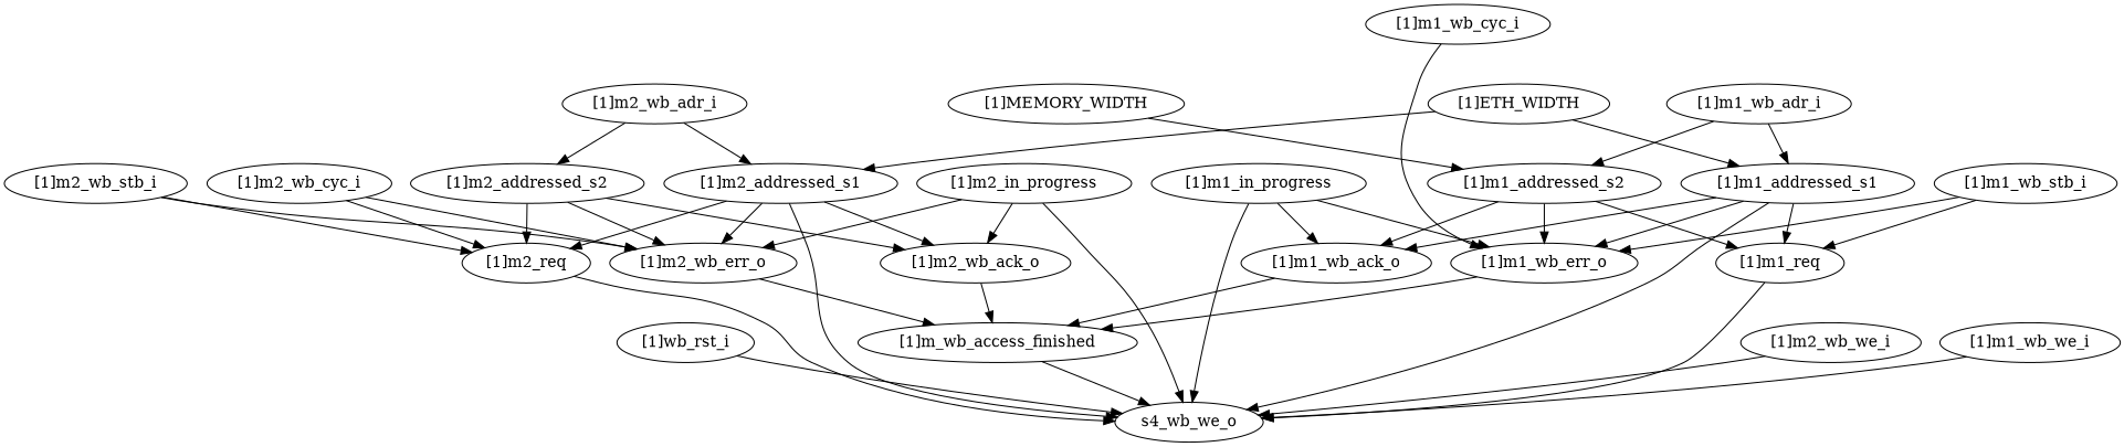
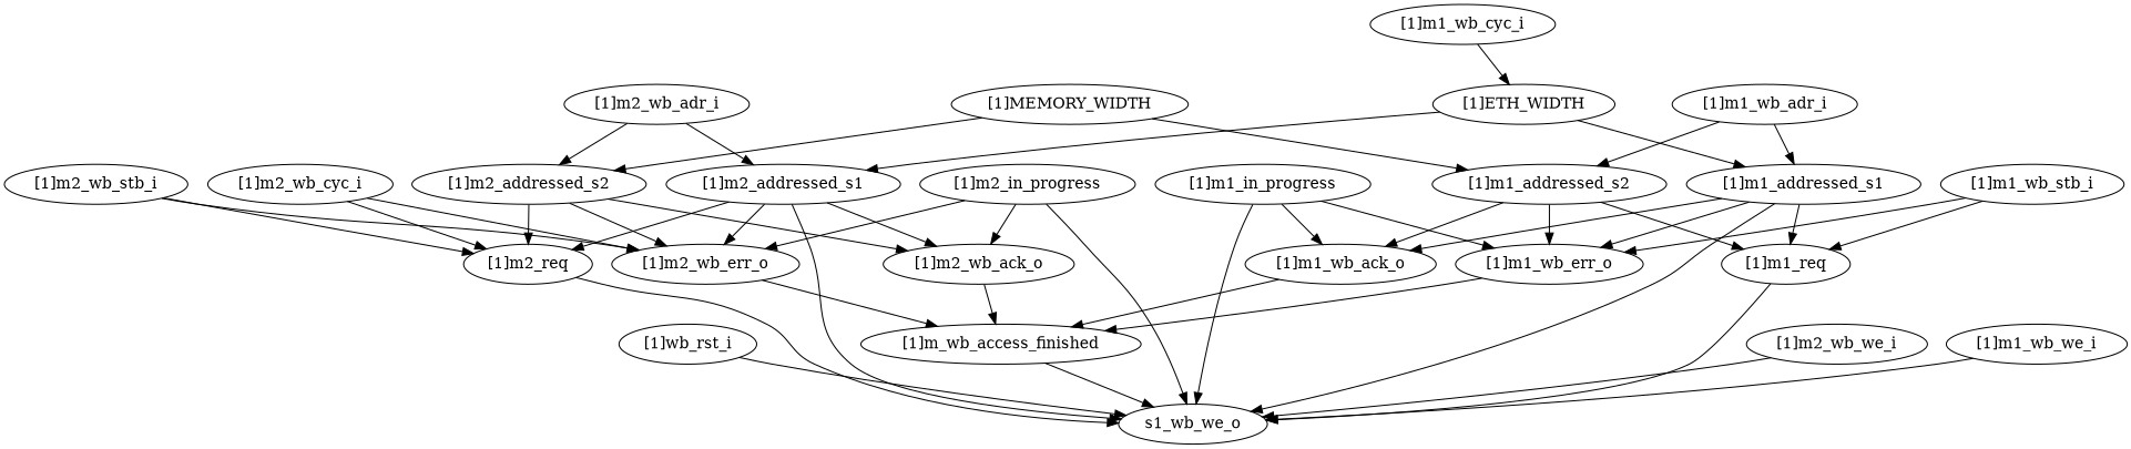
  strict digraph {
    node [complexity=10 importance=0.0967890750338 rank=0.00604931718961]
    "[1]wb_rst_i" [complexity=1 importance=0.0842612129327 rank=0.0842612129327]
-   s1_wb_we_o [complexity=0 importance=0.023745479283 rank=0.0 label=s4_wb_we_o]
+   s1_wb_we_o [complexity=0 importance=0.023745479283 rank=0.0]
    "[1]m2_wb_cyc_i" [importance=0.0788799560131 rank=0.00788799560131]
    "[1]m2_req" [complexity=5 importance=0.0658551809292 rank=0.0131710361858]
    "[1]m2_wb_err_o" [importance=0.137113707609 rank=0.0137113707609]
    "[1]m_wb_access_finished" [complexity=5 importance=0.107951164479 rank=0.0215902328958]
    "[1]m2_wb_we_i" [complexity=2 importance=0.0367702543668 rank=0.0183851271834]
    "[1]m1_wb_adr_i" [complexity=16]
    "[1]m1_addressed_s2" [complexity=15 importance=0.429250241846 rank=0.0286166827897]
    "[1]m1_addressed_s1" [complexity=15 importance=0.566363949455 rank=0.0377575966303]
    "[1]m1_req" [complexity=5 importance=0.0658551809292 rank=0.0131710361858]
    "[1]m1_wb_err_o" [importance=0.137113707609 rank=0.0137113707609]
    "[1]m1_wb_ack_o" [importance=0.126223150949 rank=0.0126223150949]
    "[1]m2_in_progress" [complexity=11 importance=0.57004371074 rank=0.0518221555218]
    "[1]m2_wb_ack_o" [importance=0.126223150949 rank=0.0126223150949]
    "[1]m1_in_progress" [complexity=11 importance=0.57004371074 rank=0.0518221555218]
    "[1]MEMORY_WIDTH" [complexity=16]
    "[1]m2_addressed_s2" [importance=0.0837642999499 rank=0.00837642999499]
    "[1]m1_wb_stb_i" [complexity=14 importance=0.287252190301 rank=0.0205180135929]
    "[1]m1_wb_we_i" [complexity=2 importance=0.0367702543668 rank=0.0183851271834]
    "[1]m2_wb_adr_i" [complexity=16]
    "[1]m2_addressed_s1" [importance=0.0837642999499 rank=0.00837642999499]
    "[1]m1_wb_cyc_i" [complexity=14 importance=0.287252190301 rank=0.0205180135929]
    "[1]ETH_WIDTH" [complexity=16]
    "[1]m2_wb_stb_i" [importance=0.0788799560131 rank=0.00788799560131]
    "[1]wb_rst_i" -> s1_wb_we_o
    "[1]m2_wb_cyc_i" -> "[1]m2_req"
    "[1]m2_wb_cyc_i" -> "[1]m2_wb_err_o"
    "[1]m2_req" -> s1_wb_we_o
    "[1]m2_wb_err_o" -> "[1]m_wb_access_finished"
    "[1]m_wb_access_finished" -> s1_wb_we_o
    "[1]m2_wb_we_i" -> s1_wb_we_o
    "[1]m1_wb_adr_i" -> "[1]m1_addressed_s2"
    "[1]m1_wb_adr_i" -> "[1]m1_addressed_s1"
    "[1]m1_addressed_s2" -> "[1]m1_req"
    "[1]m1_addressed_s2" -> "[1]m1_wb_err_o"
    "[1]m1_addressed_s2" -> "[1]m1_wb_ack_o"
    "[1]m1_addressed_s1" -> s1_wb_we_o
    "[1]m1_addressed_s1" -> "[1]m1_req"
    "[1]m1_addressed_s1" -> "[1]m1_wb_err_o"
    "[1]m1_addressed_s1" -> "[1]m1_wb_ack_o"
    "[1]m1_req" -> s1_wb_we_o
    "[1]m1_wb_err_o" -> "[1]m_wb_access_finished"
    "[1]m1_wb_ack_o" -> "[1]m_wb_access_finished"
    "[1]m2_in_progress" -> s1_wb_we_o
    "[1]m2_in_progress" -> "[1]m2_wb_err_o"
    "[1]m2_in_progress" -> "[1]m2_wb_ack_o"
    "[1]m2_wb_ack_o" -> "[1]m_wb_access_finished"
    "[1]m1_in_progress" -> s1_wb_we_o
    "[1]m1_in_progress" -> "[1]m1_wb_err_o"
    "[1]m1_in_progress" -> "[1]m1_wb_ack_o"
    "[1]MEMORY_WIDTH" -> "[1]m1_addressed_s2"
+   "[1]MEMORY_WIDTH" -> "[1]m2_addressed_s2"
    "[1]m2_addressed_s2" -> "[1]m2_req"
    "[1]m2_addressed_s2" -> "[1]m2_wb_err_o"
    "[1]m2_addressed_s2" -> "[1]m2_wb_ack_o"
    "[1]m1_wb_stb_i" -> "[1]m1_req"
    "[1]m1_wb_stb_i" -> "[1]m1_wb_err_o"
    "[1]m1_wb_we_i" -> s1_wb_we_o
    "[1]m2_wb_adr_i" -> "[1]m2_addressed_s2"
    "[1]m2_wb_adr_i" -> "[1]m2_addressed_s1"
    "[1]m2_addressed_s1" -> s1_wb_we_o
    "[1]m2_addressed_s1" -> "[1]m2_req"
    "[1]m2_addressed_s1" -> "[1]m2_wb_err_o"
    "[1]m2_addressed_s1" -> "[1]m2_wb_ack_o"
-   "[1]m1_wb_cyc_i" -> "[1]m1_wb_err_o"
+   "[1]m1_wb_cyc_i" -> "[1]ETH_WIDTH"
    "[1]ETH_WIDTH" -> "[1]m1_addressed_s1"
    "[1]ETH_WIDTH" -> "[1]m2_addressed_s1"
    "[1]m2_wb_stb_i" -> "[1]m2_req"
    "[1]m2_wb_stb_i" -> "[1]m2_wb_err_o"
  }
